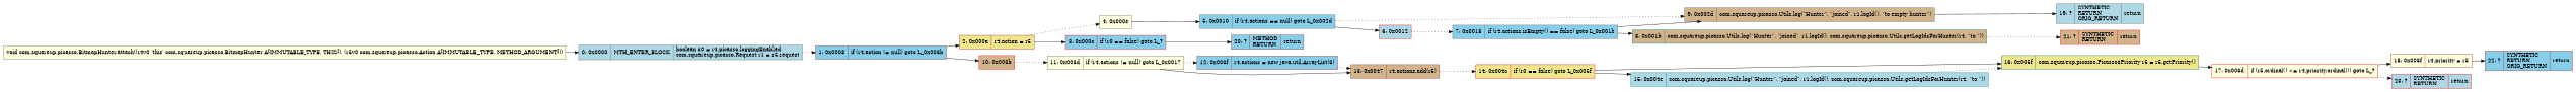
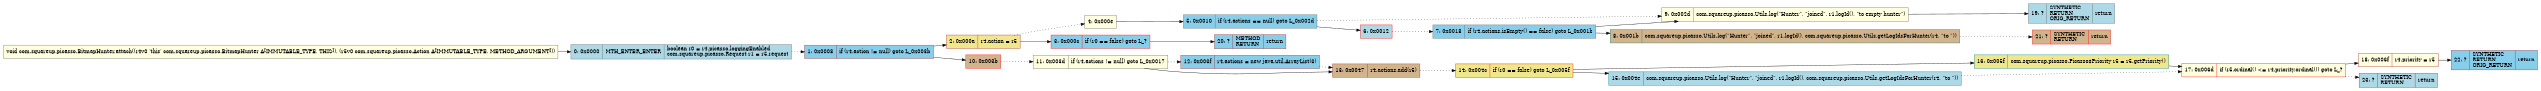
  digraph {
    rankdir=LR
    node [color=gray40 fillcolor=skyblue shape=record style=filled]
    edge [style=solid]
-   n1 [fillcolor=lightblue label="{0\:\ 0x0000|MTH_ENTER_BLOCK\l|boolean r0 = r4.picasso.loggingEnabled\lcom.squareup.picasso.Request r1 = r5.request\l}"]
+   n1 [fillcolor=lightblue label="{0\:\ 0x0000|MTH_ENTER_ENTER\l|boolean r0 = r4.picasso.loggingEnabled\lcom.squareup.picasso.Request r1 = r5.request\l}"]
    n2 [color=brown label="{1\:\ 0x0008|if (r4.action != null) goto L_0x003b\l}"]
    n3 [color=brown fillcolor=khaki label="{2\:\ 0x000a|r4.action = r5\l}"]
    n4 [color=red fillcolor=tan label="{10\:\ 0x003b}"]
    n5 [color=red label="{3\:\ 0x000c|if (r0 == false) goto L_?\l}"]
    n6 [fillcolor=lightyellow label="{4\:\ 0x000e}"]
    n7 [fillcolor=lightyellow label="{11\:\ 0x003d|if (r4.actions != null) goto L_0x0017\l}"]
    n8 [color=brown label="{20\:\ ?|METHOD\lRETURN\l|return\l}"]
    n9 [label="{5\:\ 0x0010|if (r4.actions == null) goto L_0x002d\l}"]
    n10 [color=red fillcolor=lightblue label="{6\:\ 0x0012}"]
-   n11 [fillcolor=tan label="{9\:\ 0x002d|com.squareup.picasso.Utils.log(\"Hunter\", \"joined\", r1.logId(), \"to empty hunter\")\l}"]
+   n11 [fillcolor=lightyellow label="{9\:\ 0x002d|com.squareup.picasso.Utils.log(\"Hunter\", \"joined\", r1.logId(), \"to empty hunter\")\l}"]
    n12 [label="{7\:\ 0x0018|if (r4.actions.isEmpty() == false) goto L_0x001b\l}"]
    n13 [fillcolor=lightblue label="{19\:\ ?|SYNTHETIC\lRETURN\lORIG_RETURN\l|return\l}"]
    n14 [color=teal fillcolor=tan label="{8\:\ 0x001b|com.squareup.picasso.Utils.log(\"Hunter\", \"joined\", r1.logId(), com.squareup.picasso.Utils.getLogIdsForHunter(r4, \"to \"))\l}"]
    n15 [color=red fillcolor=tan label="{21\:\ ?|SYNTHETIC\lRETURN\l|return\l}"]
    n16 [color=brown label="{12\:\ 0x003f|r4.actions = new java.util.ArrayList(3)\l}"]
    n17 [color=brown fillcolor=tan label="{13\:\ 0x0047|r4.actions.add(r5)\l}"]
    n18 [color=red fillcolor=khaki label="{14\:\ 0x004c|if (r0 == false) goto L_0x005f\l}"]
    n19 [color=teal fillcolor=lightblue label="{15\:\ 0x004e|com.squareup.picasso.Utils.log(\"Hunter\", \"joined\", r1.logId(), com.squareup.picasso.Utils.getLogIdsForHunter(r4, \"to \"))\l}"]
    n20 [color=teal fillcolor=khaki label="{16\:\ 0x005f|com.squareup.picasso.Picasso$Priority r5 = r5.getPriority()\l}"]
    n21 [color=red fillcolor=lightyellow label="{17\:\ 0x006d|if (r5.ordinal() \<= r4.priority.ordinal()) goto L_?\l}"]
    n22 [color=brown fillcolor=lightyellow label="{18\:\ 0x006f|r4.priority = r5\l}"]
    n23 [color=red fillcolor=lightblue label="{23\:\ ?|SYNTHETIC\lRETURN\l|return\l}"]
    n24 [color=brown label="{22\:\ ?|SYNTHETIC\lRETURN\lORIG_RETURN\l|return\l}"]
    n25 [fillcolor=lightyellow label="{void com.squareup.picasso.BitmapHunter.attach((r4v0 'this' com.squareup.picasso.BitmapHunter A[IMMUTABLE_TYPE, THIS]), (r5v0 com.squareup.picasso.Action A[IMMUTABLE_TYPE, METHOD_ARGUMENT])) }"]
    n1 -> n2 [style=dotted]
    n2 -> n3
    n2 -> n4
    n3 -> n5
    n3 -> n6 [style=dotted]
    n4 -> n7 [style=dotted]
    n5 -> n8
    n6 -> n9
    n7 -> n16 [style=dotted]
    n7 -> n17
    n9 -> n10
    n9 -> n11 [style=dotted]
    n10 -> n12 [style=dotted]
    n11 -> n13
    n12 -> n11
    n12 -> n14
    n14 -> n15 [style=dotted]
    n16 -> n17 [style=dotted]
    n17 -> n18 [style=dotted]
    n18 -> n19
    n18 -> n20
-   n19 -> n20 [style=dotted]
+   n19 -> n21 [style=dotted]
    n20 -> n21
    n21 -> n22
    n21 -> n23 [style=dotted]
    n22 -> n24
    n25 -> n1
  }
